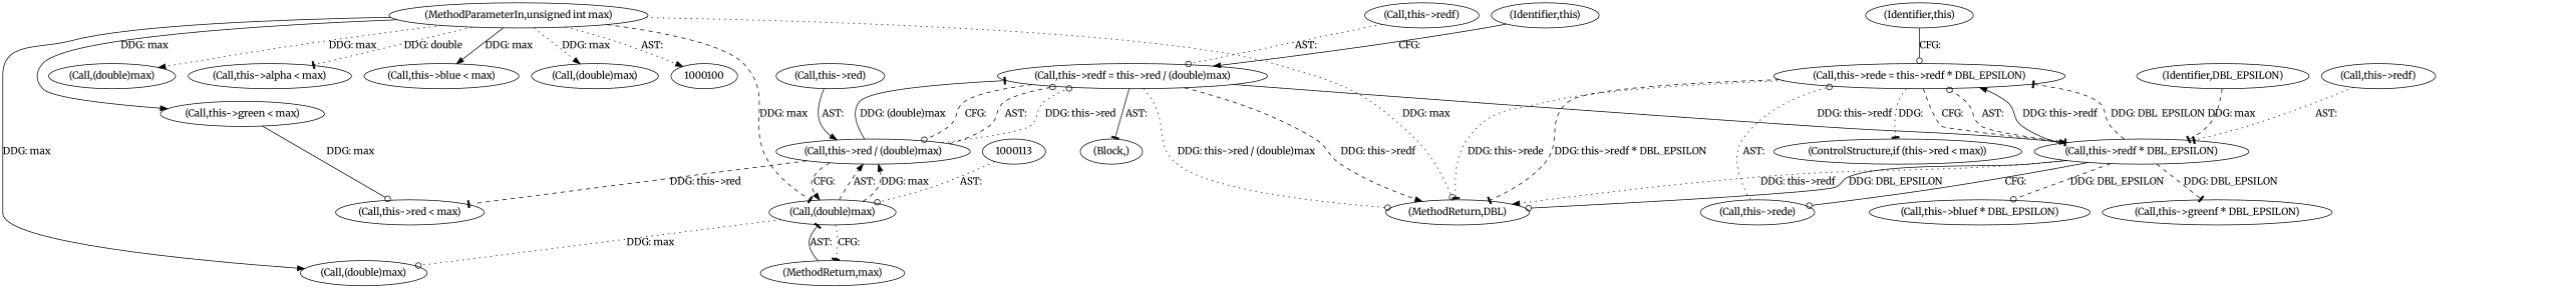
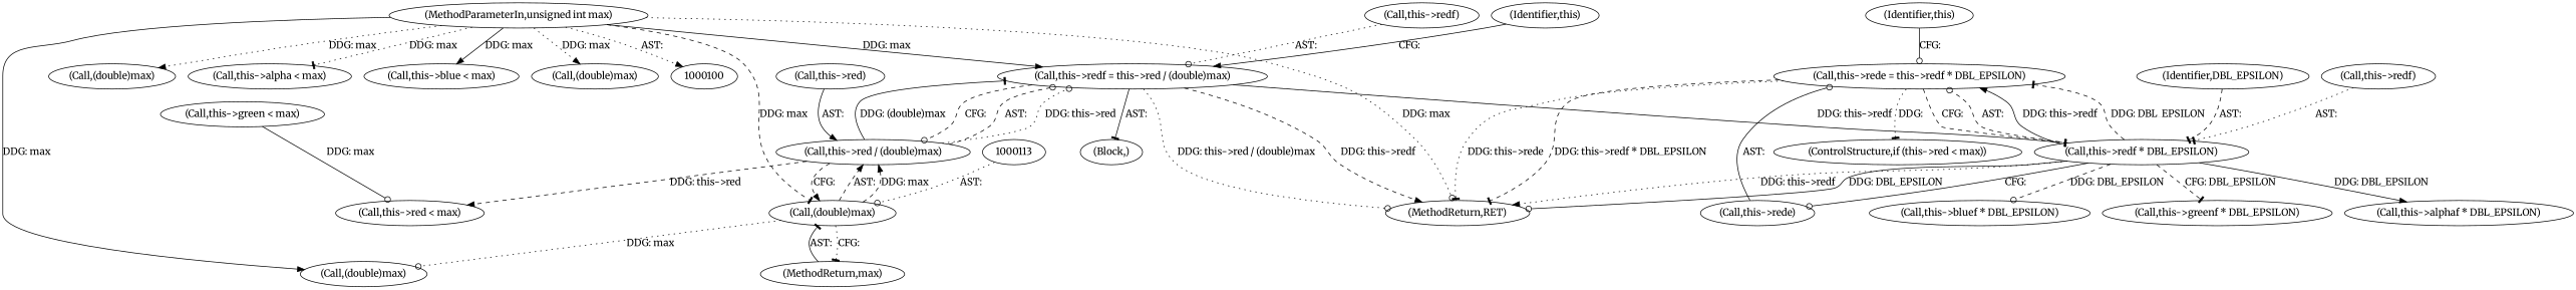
  digraph {
    fontname=Merriweather
    node [fontname=Merriweather]
    edge [arrowhead=normal fontname=Merriweather style=solid]
    n1 [label="(Call,this->rede = this->redf * DBL_EPSILON)"]
    n2 [label="(Call,this->redf * DBL_EPSILON)"]
    n3 [label="(ControlStructure,if (this->red < max))"]
-   n4 [label="(MethodReturn,DBL)"]
+   n4 [label="(MethodReturn,RET)"]
    n5 [label="(Call,this->greenf * DBL_EPSILON)"]
+   n6 [label="(Call,this->alphaf * DBL_EPSILON)"]
    n7 [label="(Call,this->bluef * DBL_EPSILON)"]
    n8 [label="(Call,this->rede)"]
    n9 [label="(Identifier,DBL_EPSILON)"]
    n10 [label="(Call,this->redf = this->red / (double)max)"]
    n11 [label="(Call,this->red / (double)max)"]
    n12 [label="(Block,)"]
    n13 [label="(Call,(double)max)"]
    n14 [label="(Call,this->red < max)"]
    n15 [label="(MethodReturn,max)"]
    n16 [label="(Call,(double)max)"]
    n17 [label="(MethodParameterIn,unsigned int max)"]
    n18 [label="(Call,this->green < max)"]
    n19 [label="(Call,(double)max)"]
    n20 [label="(Call,this->alpha < max)"]
    n21 [label="(Call,this->blue < max)"]
    n22 [label="(Call,(double)max)"]
    1000100
    n24 [label="(Identifier,this)"]
    n25 [label="(Call,this->red)"]
    n26 [label="(Identifier,this)"]
    n27 [label="(Call,this->redf)"]
    n28 [label="(Call,this->redf)"]
    1000113
    n1 -> n2 [arrowhead=tee label="CFG: " style=dashed]
    n1 -> n3 [arrowhead=tee label="DDG: " style=dotted]
    n1 -> n4 [arrowhead=tee label="DDG: this->rede" style=dotted]
    n1 -> n4 [arrowhead=tee label="DDG: this->redf * DBL_EPSILON" style=dashed]
    n2 -> n1 [arrowhead=odot label="AST: " style=dashed]
    n2 -> n1 [label="DDG: this->redf"]
    n2 -> n1 [arrowhead=tee label="DDG: DBL_EPSILON" style=dashed]
    n2 -> n4 [label="DDG: this->redf" style=dotted]
    n2 -> n4 [arrowhead=odot label="DDG: DBL_EPSILON"]
-   n2 -> n5 [arrowhead=tee label="DDG: DBL_EPSILON" style=dashed]
+   n2 -> n5 [arrowhead=tee label="CFG: DBL_EPSILON" style=dashed]
+   n2 -> n6 [label="DDG: DBL_EPSILON"]
    n2 -> n7 [arrowhead=odot label="DDG: DBL_EPSILON" style=dashed]
    n2 -> n8 [arrowhead=odot label="CFG: "]
-   n8 -> n1 [arrowhead=odot label="AST: " style=dotted]
-   n9 -> n2 [arrowhead=tee label="DDG: max" style=dashed]
-   n10 -> n2 [label="DDG: this->redf"]
+   n8 -> n1 [arrowhead=odot label="AST: "]
+   n9 -> n2 [arrowhead=tee label="AST: " style=dashed]
+   n10 -> n2 [arrowhead=tee label="DDG: this->redf"]
    n10 -> n4 [arrowhead=odot label="DDG: this->red / (double)max" style=dotted]
    n10 -> n4 [label="DDG: this->redf" style=dashed]
    n10 -> n11 [arrowhead=odot label="CFG: " style=dashed]
    n10 -> n12 [arrowhead=tee label="AST: "]
    n11 -> n10 [arrowhead=odot label="AST: " style=dashed]
    n11 -> n10 [arrowhead=odot label="DDG: this->red" style=dotted]
    n11 -> n10 [arrowhead=tee label="DDG: (double)max"]
    n11 -> n13 [label="CFG: " style=dashed]
-   n11 -> n14 [arrowhead=tee label="DDG: this->red" style=dashed]
+   n11 -> n14 [label="DDG: this->red" style=dashed]
    n13 -> n11 [label="AST: " style=dashed]
    n13 -> n11 [label="DDG: max" style=dashed]
    n13 -> n15 [arrowhead=tee label="CFG: " style=dotted]
    n13 -> n16 [arrowhead=odot label="DDG: max" style=dotted]
    n15 -> n13 [arrowhead=tee label="AST: "]
    n17 -> n4 [arrowhead=odot label="DDG: max" style=dotted]
    n17 -> n13 [arrowhead=tee label="DDG: max" style=dashed]
    n17 -> n16 [label="DDG: max"]
-   n17 -> n18 [label="DDG: max"]
+   n17 -> n10 [label="DDG: max"]
    n17 -> n19 [label="DDG: max" style=dotted]
-   n17 -> n20 [arrowhead=tee label="DDG: double" style=dotted]
+   n17 -> n20 [arrowhead=tee label="DDG: max" style=dotted]
    n17 -> n21 [label="DDG: max"]
    n17 -> n22 [label="DDG: max" style=dotted]
    n17 -> 1000100 [label="AST: " style=dotted]
    n18 -> n14 [arrowhead=odot label="DDG: max"]
    n24 -> n10 [label="CFG: "]
    n25 -> n11 [label="AST: "]
    n26 -> n1 [arrowhead=odot label="CFG: "]
    n27 -> n2 [arrowhead=tee label="AST: " style=dotted]
    n28 -> n10 [arrowhead=odot label="AST: " style=dotted]
    1000113 -> n13 [arrowhead=odot label="AST: " style=dotted]
  }
